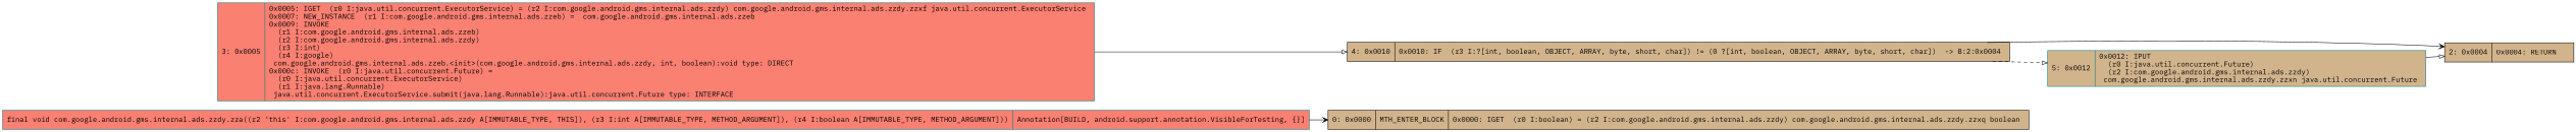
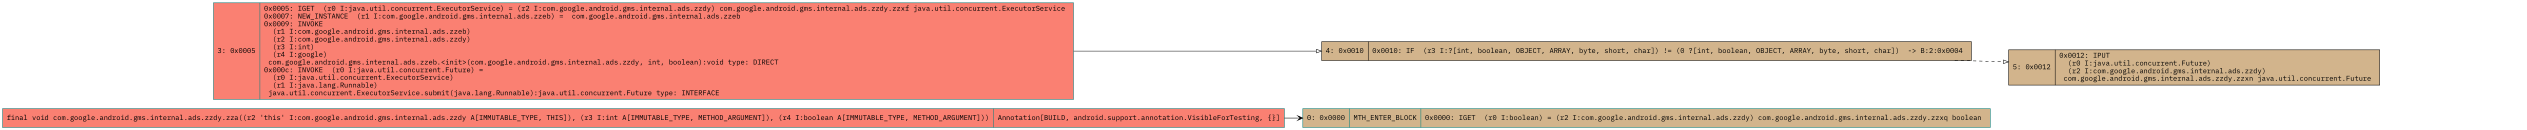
  digraph {
    fontname="IBM Plex Mono"
    rankdir=LR
    node [color=teal fillcolor=tan fontname="IBM Plex Mono" shape=record style=filled]
    edge [arrowhead=onormal fontname="IBM Plex Mono"]
-   n1 [color=black label="{0\:\ 0x0000|MTH_ENTER_BLOCK\l|0x0000: IGET  (r0 I:boolean) = (r2 I:com.google.android.gms.internal.ads.zzdy) com.google.android.gms.internal.ads.zzdy.zzxq boolean \l}"]
-   n2 [color=black label="{2\:\ 0x0004|0x0004: RETURN   \l}"]
+   n1 [label="{0\:\ 0x0000|MTH_ENTER_BLOCK\l|0x0000: IGET  (r0 I:boolean) = (r2 I:com.google.android.gms.internal.ads.zzdy) com.google.android.gms.internal.ads.zzdy.zzxq boolean \l}"]
    n3 [fillcolor=salmon label="{3\:\ 0x0005|0x0005: IGET  (r0 I:java.util.concurrent.ExecutorService) = (r2 I:com.google.android.gms.internal.ads.zzdy) com.google.android.gms.internal.ads.zzdy.zzxf java.util.concurrent.ExecutorService \l0x0007: NEW_INSTANCE  (r1 I:com.google.android.gms.internal.ads.zzeb) =  com.google.android.gms.internal.ads.zzeb \l0x0009: INVOKE  \l  (r1 I:com.google.android.gms.internal.ads.zzeb)\l  (r2 I:com.google.android.gms.internal.ads.zzdy)\l  (r3 I:int)\l  (r4 I:google)\l com.google.android.gms.internal.ads.zzeb.\<init\>(com.google.android.gms.internal.ads.zzdy, int, boolean):void type: DIRECT \l0x000c: INVOKE  (r0 I:java.util.concurrent.Future) = \l  (r0 I:java.util.concurrent.ExecutorService)\l  (r1 I:java.lang.Runnable)\l java.util.concurrent.ExecutorService.submit(java.lang.Runnable):java.util.concurrent.Future type: INTERFACE \l}"]
    n4 [color=black label="{4\:\ 0x0010|0x0010: IF  (r3 I:?[int, boolean, OBJECT, ARRAY, byte, short, char]) != (0 ?[int, boolean, OBJECT, ARRAY, byte, short, char])  \-\> B:2:0x0004 \l}"]
-   n5 [label="{5\:\ 0x0012|0x0012: IPUT  \l  (r0 I:java.util.concurrent.Future)\l  (r2 I:com.google.android.gms.internal.ads.zzdy)\l com.google.android.gms.internal.ads.zzdy.zzxn java.util.concurrent.Future \l}"]
+   n5 [color=black label="{5\:\ 0x0012|0x0012: IPUT  \l  (r0 I:java.util.concurrent.Future)\l  (r2 I:com.google.android.gms.internal.ads.zzdy)\l com.google.android.gms.internal.ads.zzdy.zzxn java.util.concurrent.Future \l}"]
    n6 [fillcolor=salmon label="{final void com.google.android.gms.internal.ads.zzdy.zza((r2 'this' I:com.google.android.gms.internal.ads.zzdy A[IMMUTABLE_TYPE, THIS]), (r3 I:int A[IMMUTABLE_TYPE, METHOD_ARGUMENT]), (r4 I:boolean A[IMMUTABLE_TYPE, METHOD_ARGUMENT]))  | Annotation[BUILD, android.support.annotation.VisibleForTesting, \{\}]\l}"]
    n3 -> n4
-   n4 -> n2 [arrowhead=vee]
    n4 -> n5 [style=dashed]
-   n5 -> n2
    n6 -> n1 [arrowhead=vee]
  }
